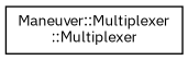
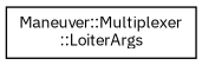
  digraph {
    rankdir=LR
    fontname="IBM Plex Sans"
-   n1 [color=black fillcolor=white fontname="IBM Plex Sans" fontsize=10 height=0.2 label="Maneuver::Multiplexer\l::Multiplexer" shape=record style=filled width=0.4]
+   n1 [color=black fillcolor=white fontname="IBM Plex Sans" fontsize=10 height=0.2 label="Maneuver::Multiplexer\l::LoiterArgs" shape=record style=filled width=0.4]
  }
